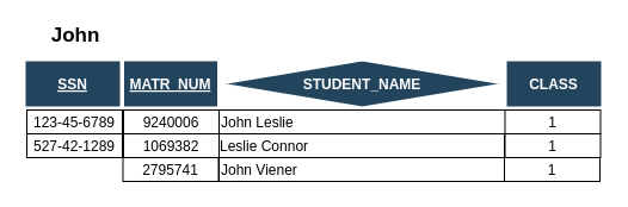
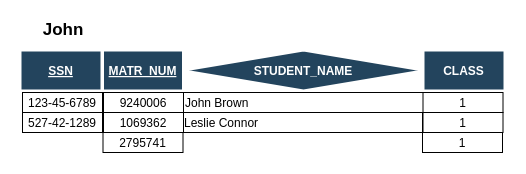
  <mxCell id="0" />
  <mxCell id="1" parent="0" />
- <mxCell id="2" value="John Leslie" style="align=left;" parent="1" vertex="1"><mxGeometry x="183" y="92" width="263" height="20" as="geometry" /></mxCell>
+ <mxCell id="2" value="John Brown" style="align=left;" parent="1" vertex="1"><mxGeometry x="183" y="92" width="263" height="20" as="geometry" /></mxCell>
  <mxCell id="3" value="Leslie Connor" style="align=left;" parent="1" vertex="1"><mxGeometry x="182" y="112" width="240" height="20" as="geometry" /></mxCell>
  <mxCell id="4" value="STUDENT_NAME" style="rhombus;fillColor=#23445D;strokeColor=#FFFFFF;strokeWidth=2;fontColor=#FFFFFF;fontStyle=1;" parent="1" vertex="1"><mxGeometry x="183.5" y="50" width="239" height="40" as="geometry" /></mxCell>
  <mxCell id="5" value="1" style="" parent="1" vertex="1"><mxGeometry x="422.5" y="92" width="80.0" height="20" as="geometry" /></mxCell>
  <mxCell id="6" value="1" style="" parent="1" vertex="1"><mxGeometry x="422.5" y="112" width="80.0" height="20" as="geometry" /></mxCell>
  <mxCell id="7" value="CLASS" style="fillColor=#23445D;strokeColor=#FFFFFF;strokeWidth=2;fontColor=#FFFFFF;fontStyle=1" parent="1" vertex="1"><mxGeometry x="423" y="50" width="81" height="40.0" as="geometry" /></mxCell>
  <mxCell id="8" value="9240006" style="" parent="1" vertex="1"><mxGeometry x="103" y="92" width="80.0" height="20" as="geometry" /></mxCell>
- <mxCell id="9" value="1069382" style="" parent="1" vertex="1"><mxGeometry x="103" y="112" width="80.0" height="20" as="geometry" /></mxCell>
+ <mxCell id="9" value="1069362" style="" parent="1" vertex="1"><mxGeometry x="103" y="112" width="80.0" height="20" as="geometry" /></mxCell>
  <mxCell id="10" value="MATR_NUM" style="fillColor=#23445D;strokeColor=#FFFFFF;strokeWidth=2;fontColor=#FFFFFF;fontStyle=5" parent="1" vertex="1"><mxGeometry x="102.5" y="50" width="80.0" height="40.0" as="geometry" /></mxCell>
  <mxCell id="11" value="John" style="text;html=1;strokeColor=none;fillColor=none;align=center;verticalAlign=middle;whiteSpace=wrap;rounded=0;strokeWidth=3;fontStyle=1;fontSize=17;" parent="1" vertex="1"><mxGeometry x="42.5" y="20" width="40" height="20" as="geometry" /></mxCell>
- <mxCell id="12" value="John Viener" style="align=left;" parent="1" vertex="1"><mxGeometry x="183" y="132" width="239" height="20" as="geometry" /></mxCell>
  <mxCell id="13" value="1" style="" parent="1" vertex="1"><mxGeometry x="422" y="132" width="80.0" height="20" as="geometry" /></mxCell>
  <mxCell id="14" value="2795741" style="" parent="1" vertex="1"><mxGeometry x="102.5" y="132" width="80.0" height="20" as="geometry" /></mxCell>
  <mxCell id="15" value="123-45-6789" style="" parent="1" vertex="1"><mxGeometry x="22" y="92" width="80.0" height="20" as="geometry" /></mxCell>
  <mxCell id="16" value="527-42-1289" style="" parent="1" vertex="1"><mxGeometry x="22" y="112" width="80.0" height="20" as="geometry" /></mxCell>
  <mxCell id="17" value="SSN" style="fillColor=#23445D;strokeColor=#FFFFFF;strokeWidth=2;fontColor=#FFFFFF;fontStyle=5" parent="1" vertex="1"><mxGeometry x="20" y="50" width="81" height="40" as="geometry" /></mxCell>
